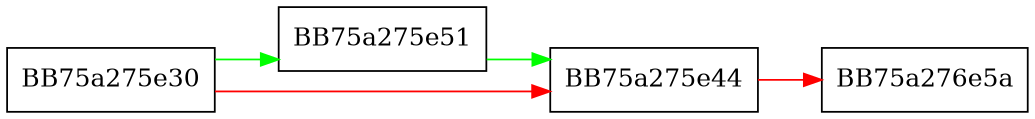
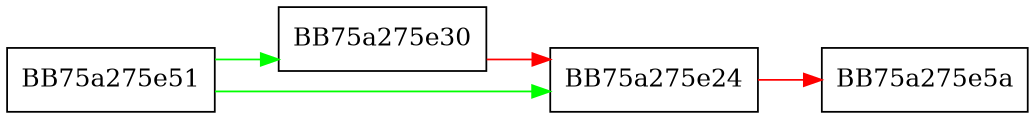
  digraph {
    rankdir=LR
    splines=ortho
    node [shape=box]
    edge [color=green]
    BB75a275e30
    BB75a275e51
-   BB75a275e44
-   BB75a275e5a [label=BB75a276e5a]
-   BB75a275e30 -> BB75a275e51
+   BB75a275e44 [label=BB75a275e24]
+   BB75a275e5a
+   BB75a275e51 -> BB75a275e30
    BB75a275e30 -> BB75a275e44 [color=red]
    BB75a275e51 -> BB75a275e44
    BB75a275e44 -> BB75a275e5a [color=red]
  }
